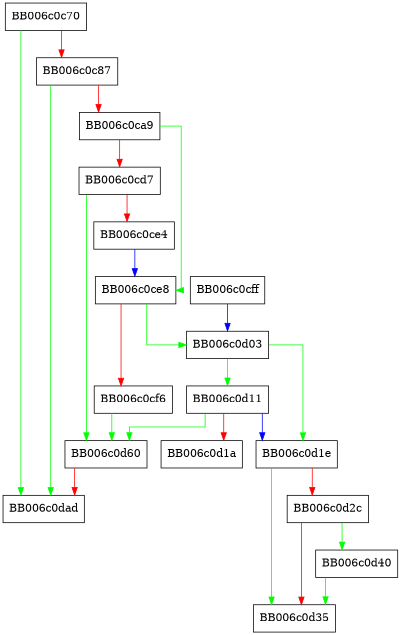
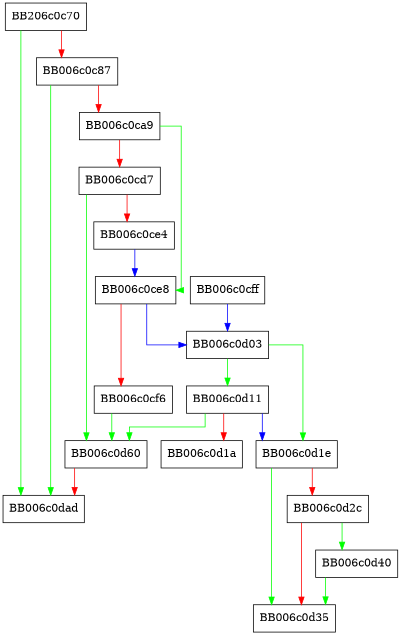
  digraph {
    splines=ortho
    node [shape=box]
    edge [color=green]
-   BB006c0c70
+   BB006c0c70 [label=BB206c0c70]
    BB006c0dad
    BB006c0c87
    BB006c0ca9
    BB006c0ce8
    BB006c0cd7
    BB006c0d03
    BB006c0cf6
    BB006c0d60
    BB006c0ce4
    BB006c0d1e
    BB006c0d11
    BB006c0d35
    BB006c0d2c
    BB006c0d1a
    BB006c0cff
    BB006c0d40
    BB006c0c70 -> BB006c0dad
    BB006c0c70 -> BB006c0c87 [color=red]
    BB006c0c87 -> BB006c0dad
    BB006c0c87 -> BB006c0ca9 [color=red]
    BB006c0ca9 -> BB006c0ce8
    BB006c0ca9 -> BB006c0cd7 [color=red]
-   BB006c0ce8 -> BB006c0d03
+   BB006c0ce8 -> BB006c0d03 [color=blue]
    BB006c0ce8 -> BB006c0cf6 [color=red]
    BB006c0cd7 -> BB006c0d60
    BB006c0cd7 -> BB006c0ce4 [color=red]
    BB006c0d03 -> BB006c0d1e
    BB006c0d03 -> BB006c0d11
    BB006c0cf6 -> BB006c0d60
    BB006c0d60 -> BB006c0dad [color=red]
    BB006c0ce4 -> BB006c0ce8 [color=blue]
    BB006c0d1e -> BB006c0d35
    BB006c0d1e -> BB006c0d2c [color=red]
    BB006c0d11 -> BB006c0d60
    BB006c0d11 -> BB006c0d1e [color=blue]
    BB006c0d11 -> BB006c0d1a [color=red]
    BB006c0d2c -> BB006c0d35 [color=red]
    BB006c0d2c -> BB006c0d40
    BB006c0cff -> BB006c0d03 [color=blue]
    BB006c0d40 -> BB006c0d35
  }
